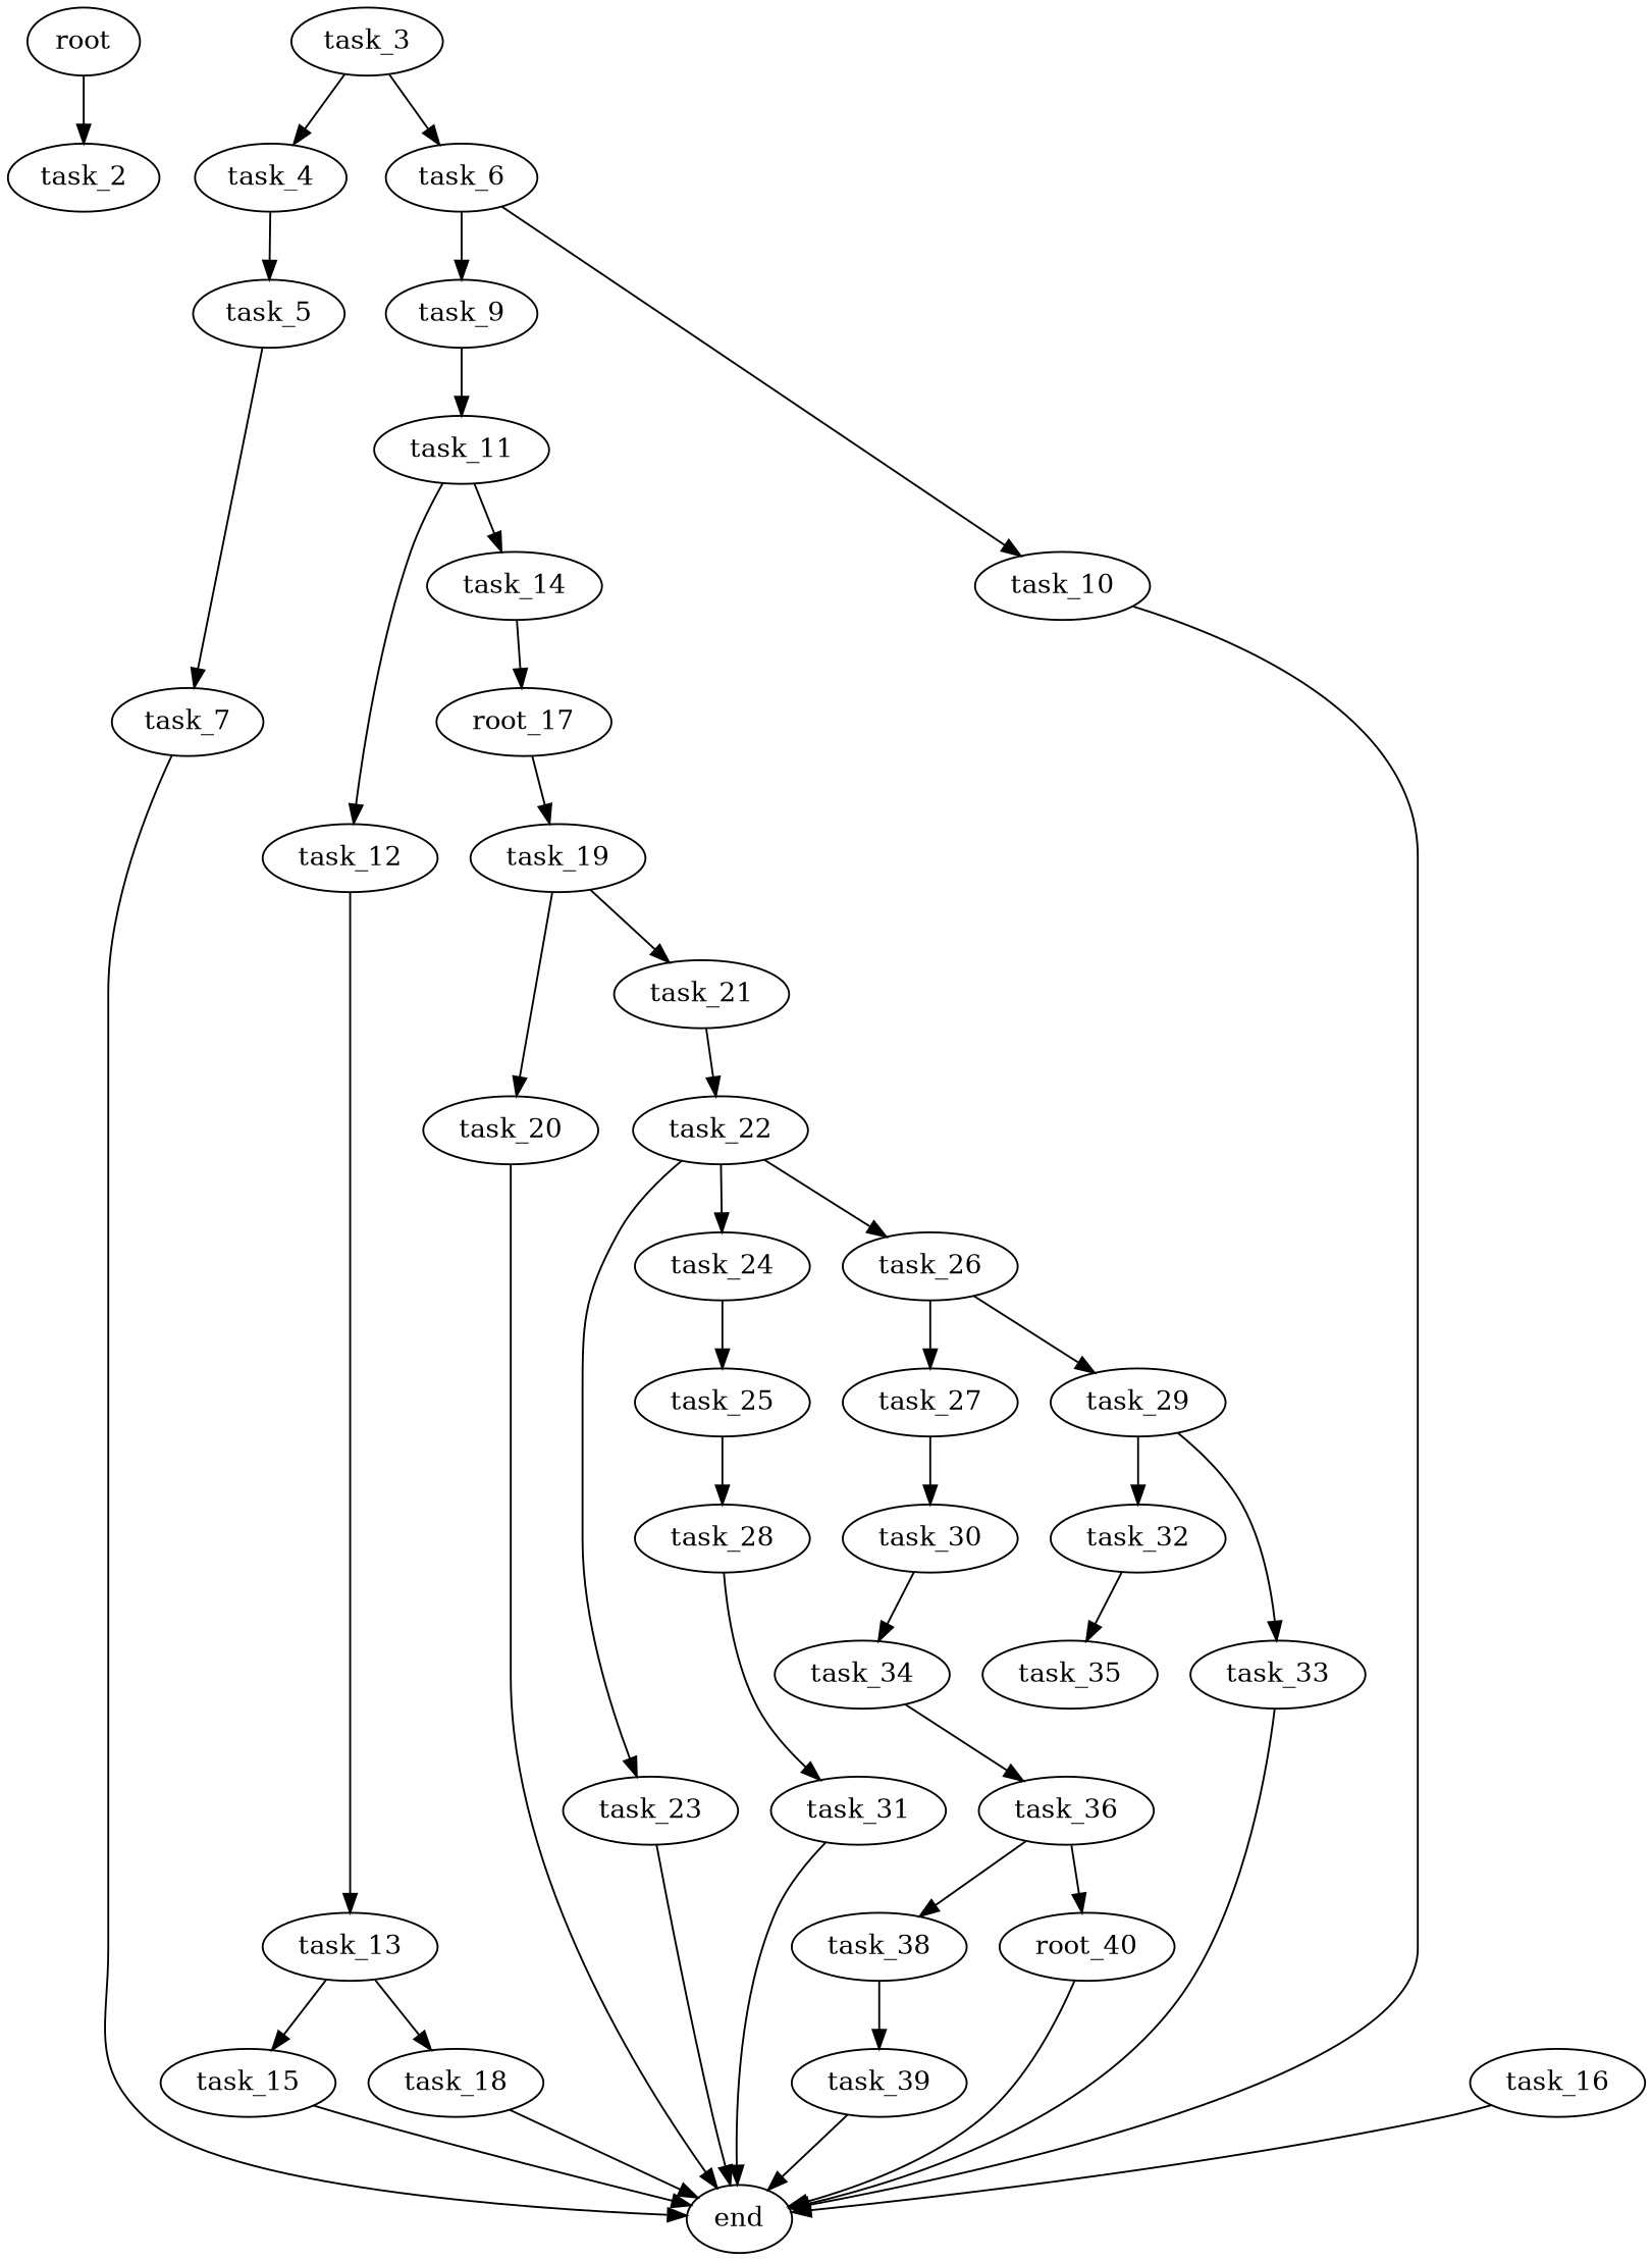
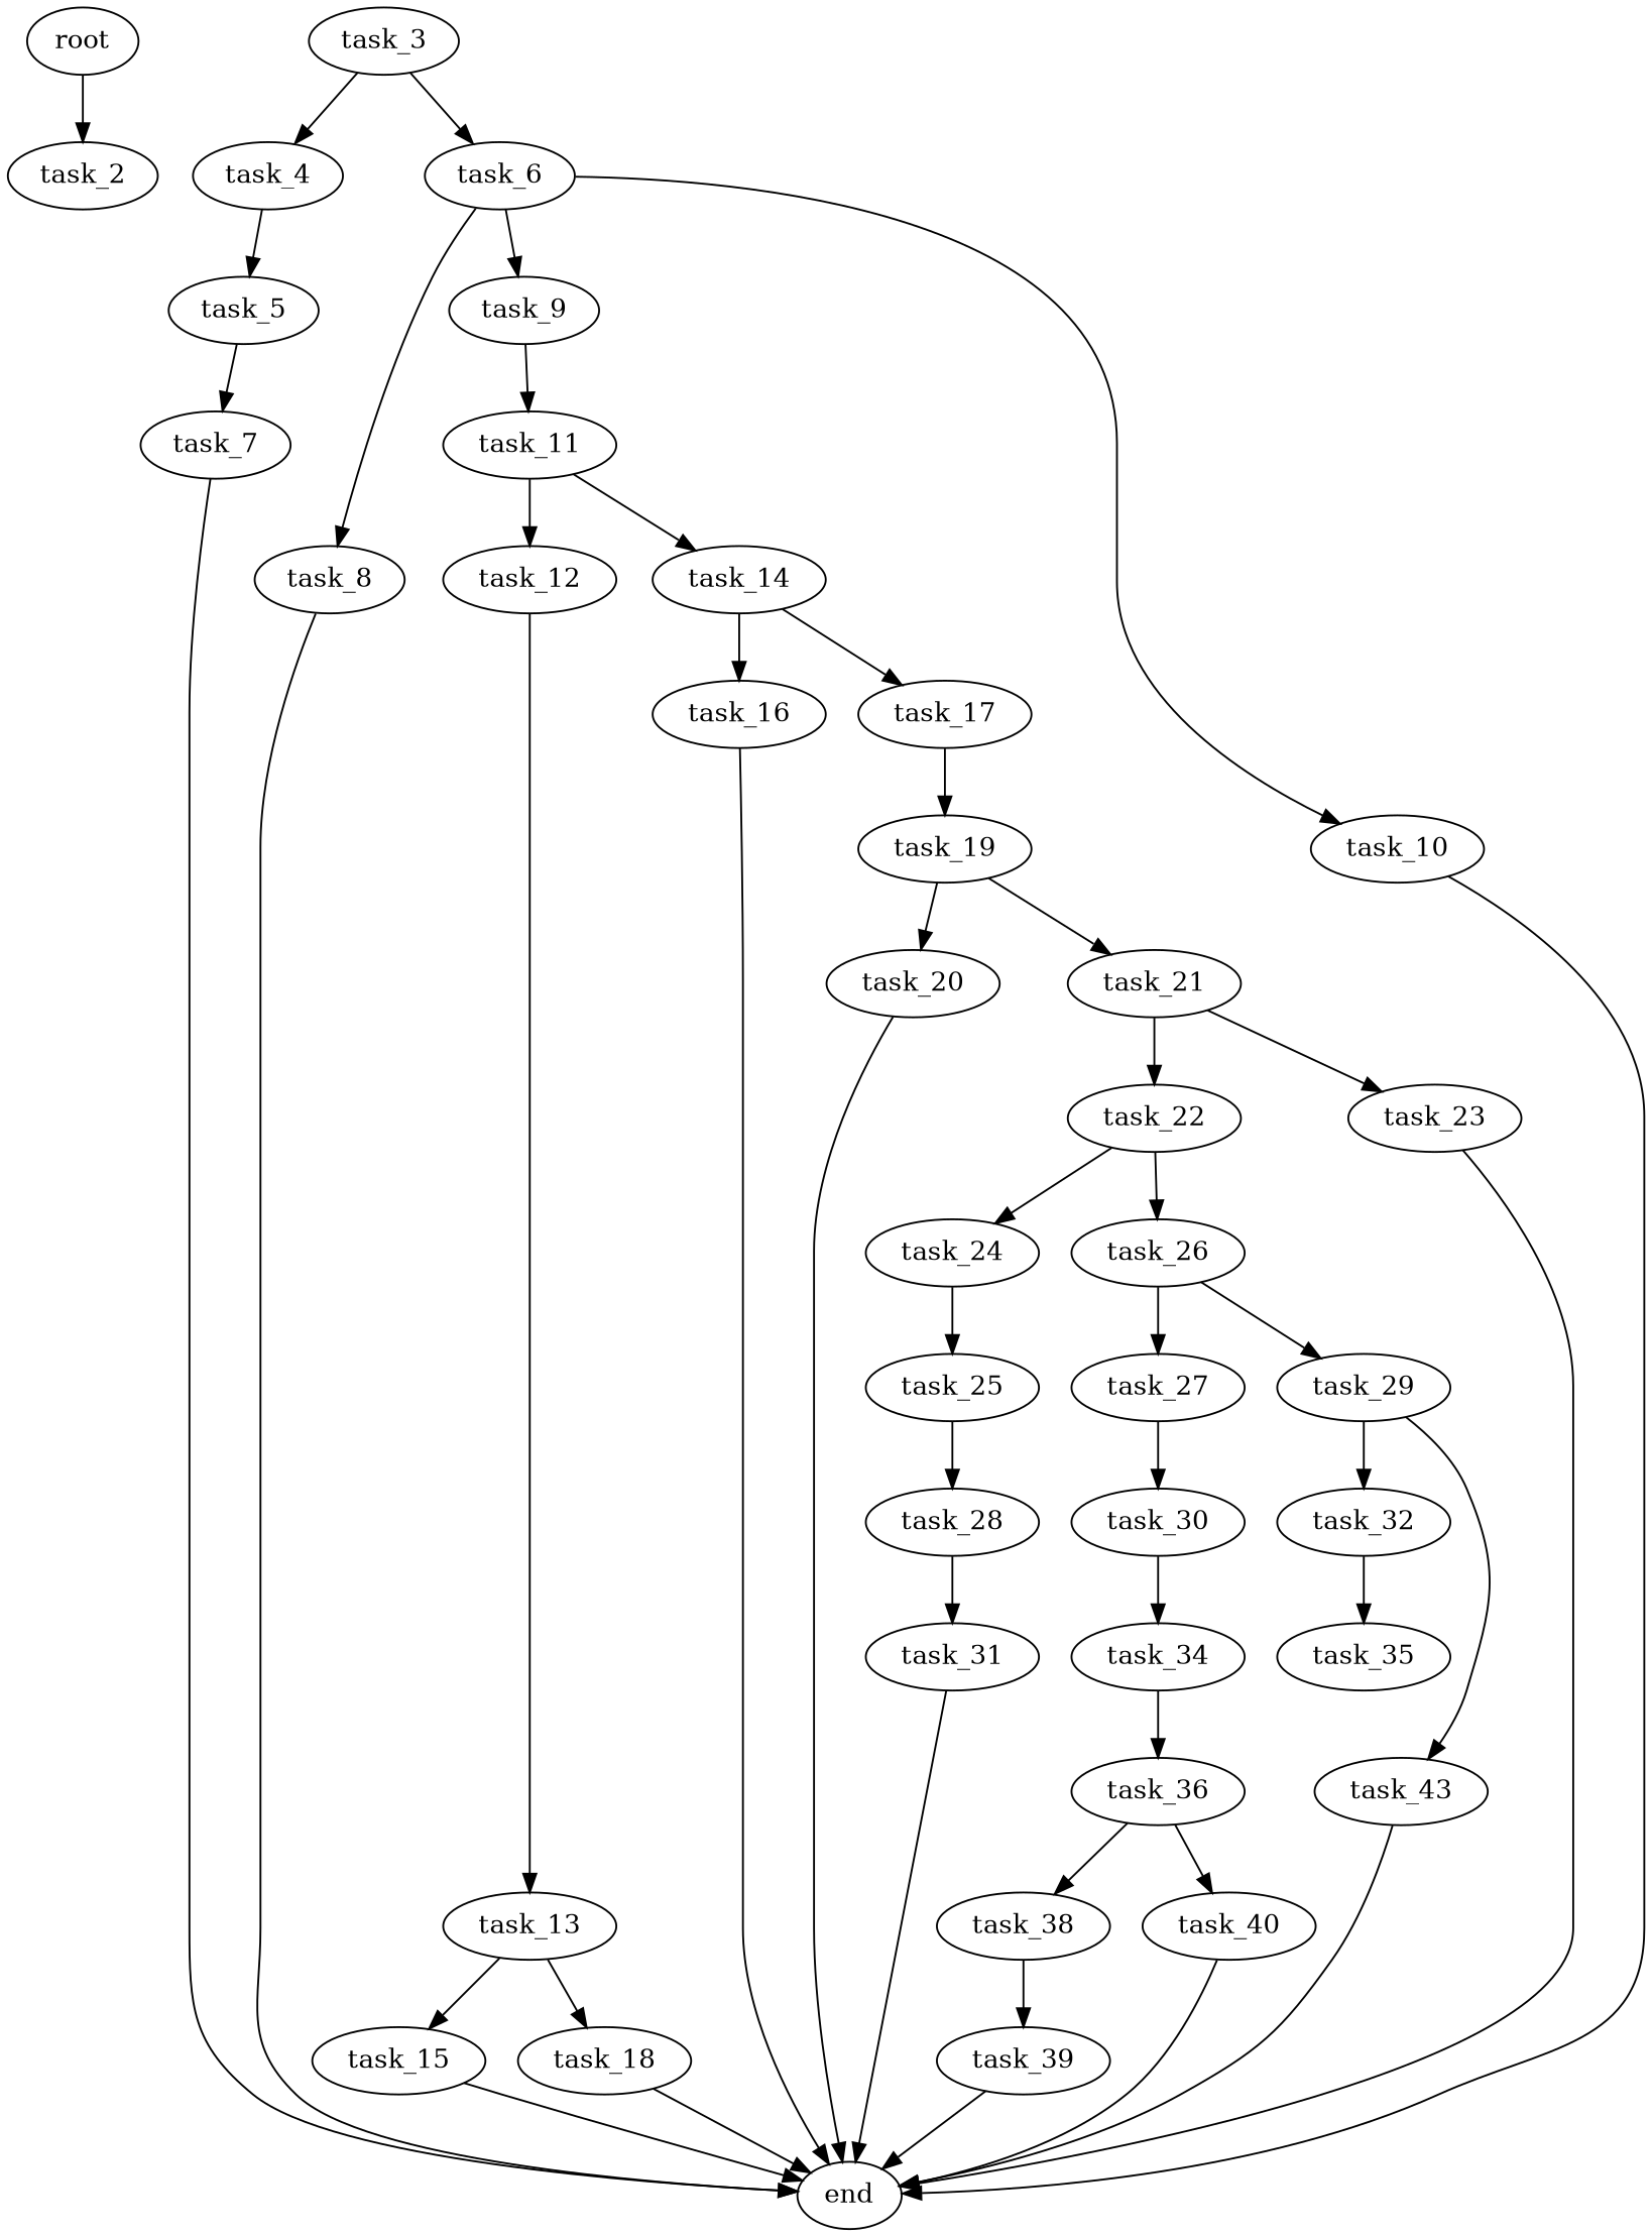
  digraph {
    root
    task_2
    task_3
    task_4
    task_6
    task_5
+   task_8
    task_9
    task_10
    task_7
    end
    task_11
    task_12
    task_14
    task_13
    task_16
-   task_17 [label=root_17]
+   task_17
    task_15
    task_18
    task_19
    task_20
    task_21
    task_22
    task_23
    task_24
    task_26
    task_25
    task_27
    task_29
    task_28
    task_31
    task_30
    task_32
-   task_33
+   task_33 [label=task_43]
    task_34
    task_35
    task_36
    task_38
-   task_40 [label=root_40]
+   task_40
    task_39
    root -> task_2
    task_3 -> task_4
    task_3 -> task_6
    task_4 -> task_5
+   task_6 -> task_8
    task_6 -> task_9
    task_6 -> task_10
    task_5 -> task_7
+   task_8 -> end
    task_9 -> task_11
    task_10 -> end
    task_7 -> end
    task_11 -> task_12
    task_11 -> task_14
    task_12 -> task_13
+   task_14 -> task_16
    task_14 -> task_17
    task_13 -> task_15
    task_13 -> task_18
    task_16 -> end
    task_17 -> task_19
    task_15 -> end
    task_18 -> end
    task_19 -> task_20
    task_19 -> task_21
    task_20 -> end
    task_21 -> task_22
-   task_22 -> task_23
+   task_21 -> task_23
    task_22 -> task_24
    task_22 -> task_26
    task_23 -> end
    task_24 -> task_25
    task_26 -> task_27
    task_26 -> task_29
    task_25 -> task_28
    task_27 -> task_30
    task_29 -> task_32
    task_29 -> task_33
    task_28 -> task_31
    task_31 -> end
    task_30 -> task_34
    task_32 -> task_35
    task_33 -> end
    task_34 -> task_36
    task_36 -> task_38
    task_36 -> task_40
    task_38 -> task_39
    task_40 -> end
    task_39 -> end
  }
